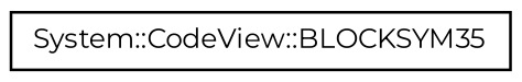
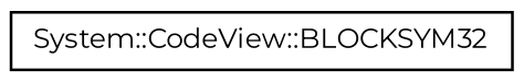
  digraph {
    rankdir=LR
    fontname=Montserrat
-   n1 [color=black fillcolor=white fontname=Montserrat fontsize=10 height=0.2 label="System::CodeView::BLOCKSYM35" shape=record style=filled width=0.4]
+   n1 [color=black fillcolor=white fontname=Montserrat fontsize=10 height=0.2 label="System::CodeView::BLOCKSYM32" shape=record style=filled width=0.4]
  }
